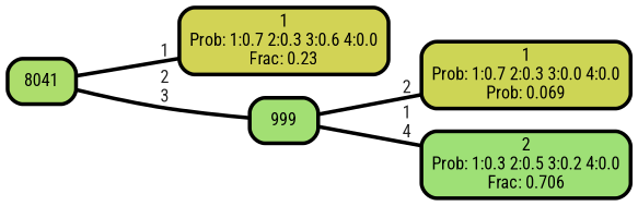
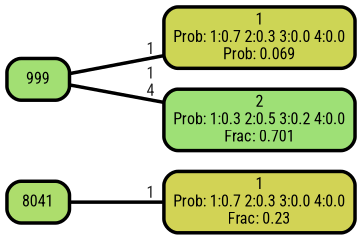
  graph {
    fontname="Roboto Condensed"
    rankdir=LR
    ranksep="0 equally"
    splines=straight
    node [color=black fontcolor=black fontname="Roboto Condensed" penwidth=3 shape=box style="filled, rounded"]
    edge [color=black fontcolor=grey14 fontname="Roboto Condensed" fontweight=bold penwidth=3]
-   n1 [fillcolor="#d2d355" label="1\nProb: 1:0.7 2:0.3 3:0.6 4:0.0\nFrac: 0.23"]
+   n1 [fillcolor="#d2d355" label="1\nProb: 1:0.7 2:0.3 3:0.0 4:0.0\nFrac: 0.23"]
    n2 [fillcolor="#addd6c" label=8041]
    n3 [fillcolor="#a2df73" label=999]
    n4 [fillcolor="#cdd555" label="1\nProb: 1:0.7 2:0.3 3:0.0 4:0.0\nProb: 0.069"]
-   n5 [fillcolor="#9ee076" label="2\nProb: 1:0.3 2:0.5 3:0.2 4:0.0\nFrac: 0.706"]
+   n5 [fillcolor="#9ee076" label="2\nProb: 1:0.3 2:0.5 3:0.2 4:0.0\nFrac: 0.701"]
    subgraph sub_1 {
      rank=same
    }
    n2 -- n1 [label=" 1"]
-   n2 -- n3 [label=" 2\n 3"]
-   n3 -- n4 [label=" 2"]
+   n3 -- n4 [label=" 1"]
    n3 -- n5 [label=" 1\n 4"]
  }
